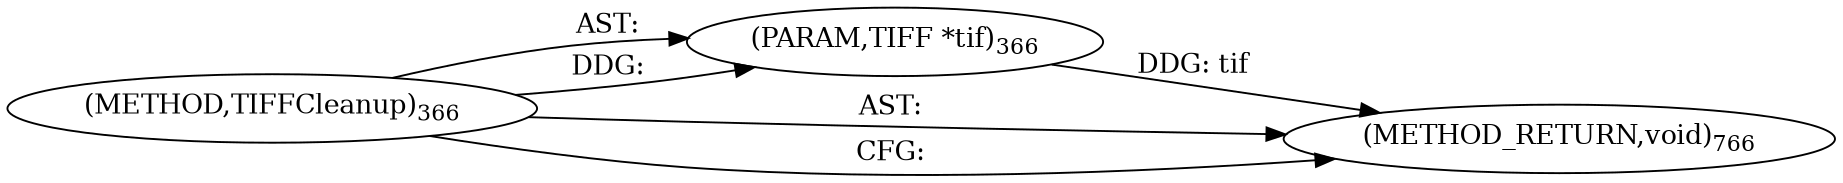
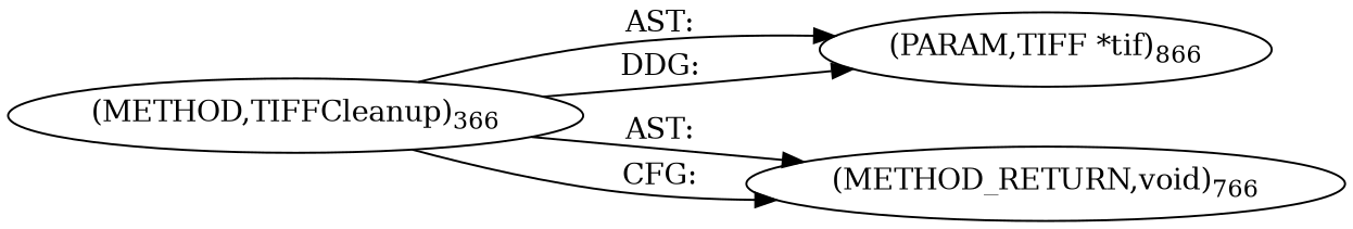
  digraph {
    rankdir=LR
    n1 [label=<(METHOD,TIFFCleanup)<SUB>366</SUB>>]
-   n2 [label=<(PARAM,TIFF *tif)<SUB>366</SUB>>]
+   n2 [label=<(PARAM,TIFF *tif)<SUB>866</SUB>>]
    n3 [label=<(METHOD_RETURN,void)<SUB>766</SUB>>]
    n1 -> n2 [label="AST: "]
    n1 -> n2 [label="DDG: "]
    n1 -> n3 [label="AST: "]
    n1 -> n3 [label="CFG: "]
-   n2 -> n3 [label="DDG: tif"]
  }
